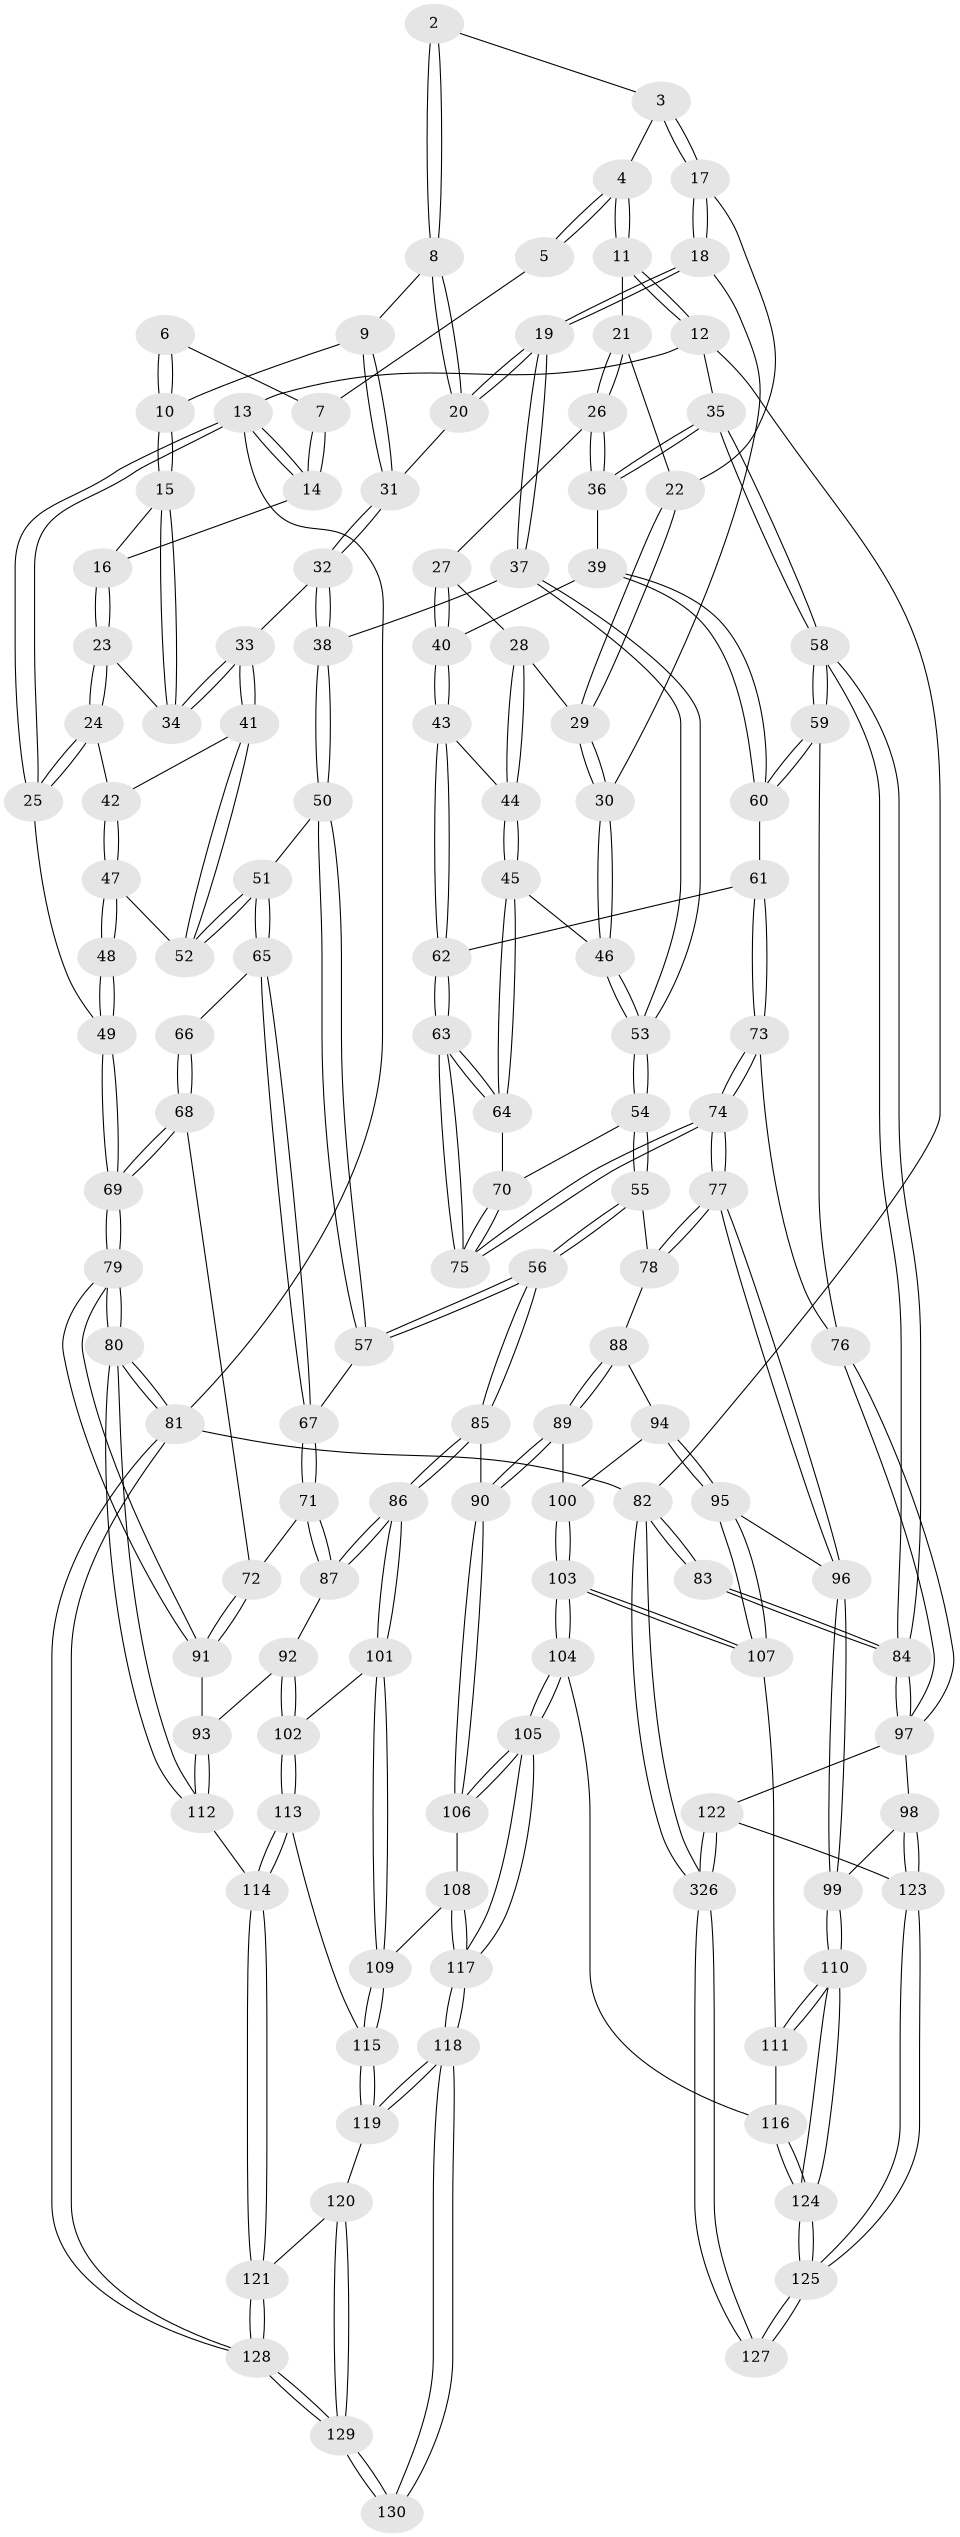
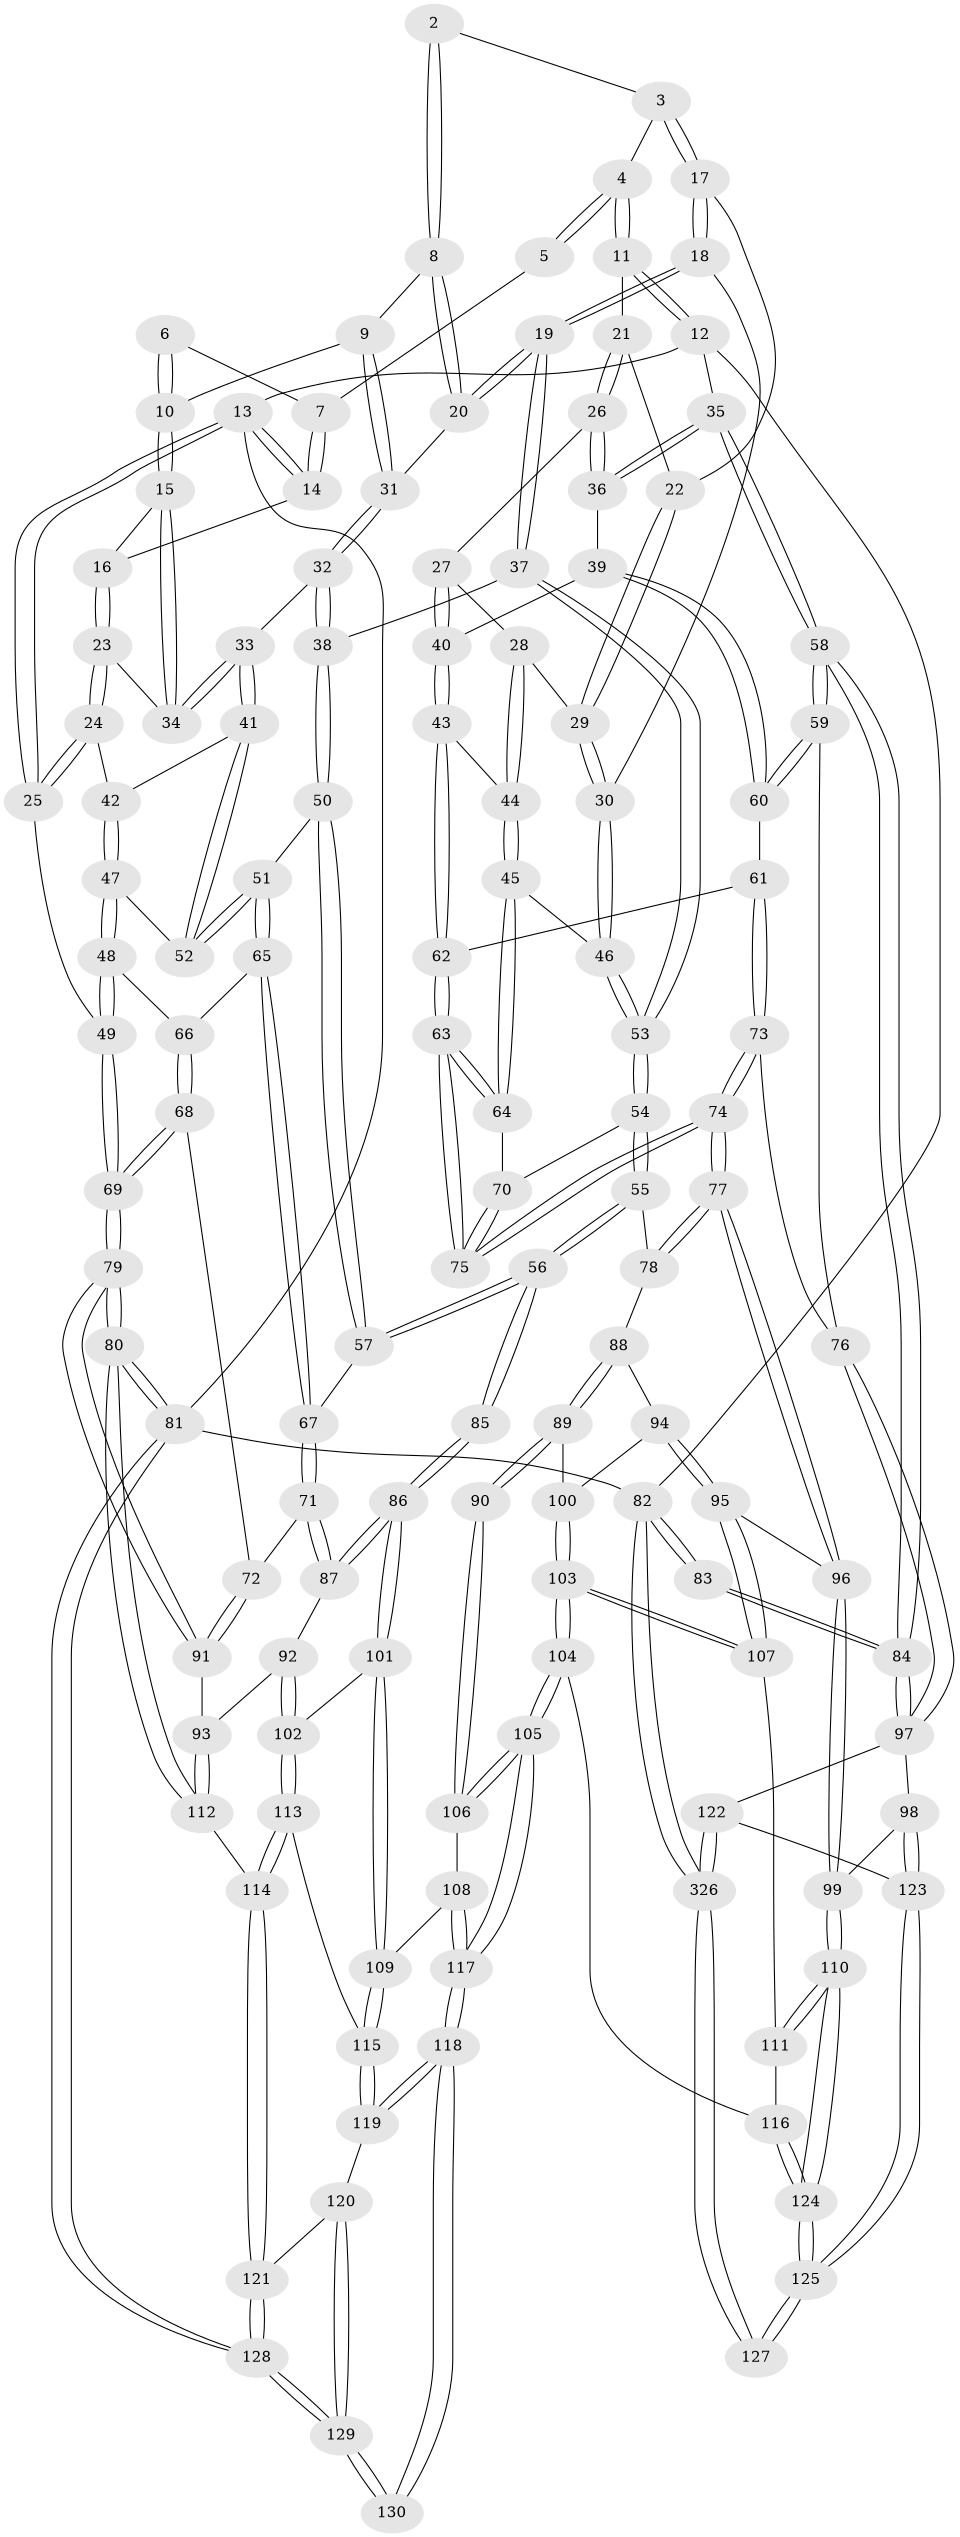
  graph {
    node [color=gray90 style=filled]
    2
    3
    8
    6
    7
    10
    4
    17
    9
    20
    5
    11
    18
    22
    12
    21
    14
    15
    16
    31
    32
    34
    13
    35
    82
    26
    25
    81
    36
    58
    83
    n32 [label=326]
    49
    128
    23
    24
    19
    30
    29
    37
    46
    38
    53
    27
    42
    47
    69
    28
    40
    39
    44
    43
    45
    33
    41
    50
    52
    59
    84
    60
    54
    51
    57
    61
    62
    48
    63
    64
    70
    66
    68
    79
    65
    67
    55
    56
    78
    75
    85
    88
    86
    90
    71
    76
    97
    73
    74
    72
    87
    91
    80
    92
    93
    77
    96
    122
    98
    99
    89
    94
    112
    114
    129
    127
    123
    101
    106
    102
    109
    100
    95
    103
    108
    113
    107
    111
    110
    125
    124
    104
    115
    105
    116
    117
    118
    119
    121
    120
    130
    2 -- 3
    2 -- 8
    2 -- 8
    3 -- 4
    3 -- 17
    3 -- 17
    8 -- 9
    8 -- 20
    8 -- 20
    6 -- 7
    6 -- 10
    6 -- 10
    7 -- 14
    7 -- 14
    10 -- 15
    10 -- 15
    4 -- 5
    4 -- 5
    4 -- 11
    4 -- 11
    17 -- 18
    17 -- 18
    17 -- 22
    9 -- 10
    9 -- 31
    9 -- 31
    20 -- 31
    5 -- 7
    11 -- 12
    11 -- 12
    11 -- 21
    18 -- 19
    18 -- 19
    18 -- 30
    22 -- 29
    22 -- 29
    12 -- 13
    12 -- 35
    12 -- 82
    21 -- 22
    21 -- 26
    21 -- 26
    14 -- 16
    15 -- 16
    15 -- 34
    15 -- 34
    16 -- 23
    16 -- 23
    31 -- 32
    31 -- 32
    32 -- 38
    32 -- 38
    32 -- 33
    13 -- 14
    13 -- 14
    13 -- 25
    13 -- 25
    13 -- 81
    35 -- 36
    35 -- 36
    35 -- 58
    35 -- 58
    82 -- 83
    82 -- 83
    82 -- n32
    82 -- n32
    26 -- 36
    26 -- 36
    26 -- 27
    25 -- 49
    81 -- 82
    81 -- 128
    81 -- 128
    36 -- 39
    58 -- 59
    58 -- 59
    58 -- 84
    58 -- 84
    83 -- 84
    83 -- 84
    n32 -- 127
    n32 -- 127
    49 -- 69
    49 -- 69
    128 -- 129
    128 -- 129
    23 -- 34
    23 -- 24
    23 -- 24
    24 -- 25
    24 -- 25
    24 -- 42
    19 -- 20
    19 -- 20
    19 -- 37
    19 -- 37
    30 -- 46
    30 -- 46
    29 -- 30
    29 -- 30
    37 -- 38
    37 -- 53
    37 -- 53
    46 -- 53
    46 -- 53
    38 -- 50
    38 -- 50
    53 -- 54
    53 -- 54
    27 -- 28
    27 -- 40
    27 -- 40
    42 -- 47
    42 -- 47
    47 -- 52
    47 -- 48
    47 -- 48
    69 -- 79
    69 -- 79
    28 -- 29
    28 -- 44
    28 -- 44
    40 -- 43
    40 -- 43
    39 -- 40
    39 -- 60
    39 -- 60
    44 -- 45
    44 -- 45
    43 -- 44
    43 -- 62
    43 -- 62
    45 -- 46
    45 -- 64
    45 -- 64
    33 -- 34
    33 -- 34
    33 -- 41
    33 -- 41
    41 -- 42
    41 -- 52
    41 -- 52
    50 -- 51
    50 -- 57
    50 -- 57
    59 -- 60
    59 -- 60
    59 -- 76
    84 -- 97
    84 -- 97
    60 -- 61
    54 -- 70
    54 -- 55
    54 -- 55
    51 -- 52
    51 -- 52
    51 -- 65
    51 -- 65
    57 -- 67
    61 -- 62
    61 -- 73
    61 -- 73
    62 -- 63
    62 -- 63
    48 -- 49
    48 -- 49
+   48 -- 66
    63 -- 64
    63 -- 64
    63 -- 75
    63 -- 75
    64 -- 70
    70 -- 75
    70 -- 75
    66 -- 68
    66 -- 68
    68 -- 69
    68 -- 69
    68 -- 72
    79 -- 91
    79 -- 91
    79 -- 80
    79 -- 80
    65 -- 66
    65 -- 67
    65 -- 67
    67 -- 71
    67 -- 71
    55 -- 56
    55 -- 56
    55 -- 78
    56 -- 57
    56 -- 57
    56 -- 85
    56 -- 85
    78 -- 88
    85 -- 86
    85 -- 86
-   85 -- 90
    88 -- 89
    88 -- 89
    88 -- 94
    86 -- 87
    86 -- 87
    86 -- 101
    86 -- 101
    90 -- 106
    90 -- 106
    71 -- 72
    71 -- 87
    71 -- 87
    76 -- 97
    76 -- 97
    97 -- 122
    97 -- 98
    73 -- 76
    73 -- 74
    73 -- 74
    74 -- 75
    74 -- 75
    74 -- 77
    74 -- 77
    72 -- 91
    72 -- 91
    87 -- 92
    91 -- 93
    80 -- 81
    80 -- 81
    80 -- 112
    80 -- 112
    92 -- 93
    92 -- 102
    92 -- 102
    93 -- 112
    93 -- 112
    77 -- 78
    77 -- 78
    77 -- 96
    77 -- 96
    96 -- 99
    96 -- 99
    122 -- n32
    122 -- n32
    122 -- 123
    98 -- 99
    98 -- 123
    98 -- 123
    99 -- 110
    99 -- 110
    89 -- 90
    89 -- 90
    89 -- 100
    94 -- 100
    94 -- 95
    94 -- 95
    112 -- 114
    114 -- 121
    114 -- 121
    129 -- 130
    129 -- 130
    123 -- 125
    123 -- 125
    101 -- 102
    101 -- 109
    101 -- 109
    106 -- 108
    102 -- 113
    102 -- 113
    109 -- 115
    109 -- 115
    100 -- 103
    100 -- 103
    95 -- 96
    95 -- 107
    95 -- 107
    103 -- 107
    103 -- 107
    103 -- 104
    103 -- 104
    108 -- 109
    108 -- 117
    108 -- 117
    113 -- 114
    113 -- 114
    113 -- 115
    107 -- 111
    111 -- 116
    110 -- 111
    110 -- 111
    110 -- 124
    110 -- 124
    125 -- 127
    125 -- 127
    124 -- 125
    124 -- 125
    104 -- 105
    104 -- 105
    104 -- 116
    115 -- 119
    115 -- 119
    105 -- 106
    105 -- 106
    105 -- 117
    105 -- 117
    116 -- 124
    116 -- 124
    117 -- 118
    117 -- 118
    118 -- 119
    118 -- 119
    118 -- 130
    118 -- 130
    119 -- 120
    121 -- 128
    121 -- 128
    120 -- 129
    120 -- 129
    120 -- 121
  }
